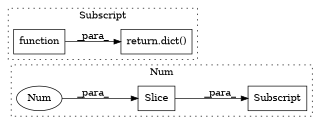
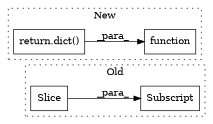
  digraph {
    rankdir=LR
    node [s=2321 shape=box]
    n1 [a=80 l=2 label=Slice]
-   n2 [a=76 l=1 label=Num shape=ellipse]
    n3 [a=63 l="9,0" label=Subscript s="2315,0"]
    n4 [a=75 l="5,1" label="return.dict()" s="6013,6023"]
    n5 [a=93 l=7 label=function s=6006]
    subgraph cluster_1 {
-     label=Num
+     label=Old
      style=dotted
      n1
-     n2
      n3
    }
    subgraph cluster_2 {
-     label=Subscript
+     label=New
      style=dotted
      n4
      n5
    }
    n1 -> n3 [label=_para_]
-   n2 -> n1 [label=_para_]
-   n5 -> n4 [label=_para_]
+   n4 -> n5 [label=_para_]
  }
